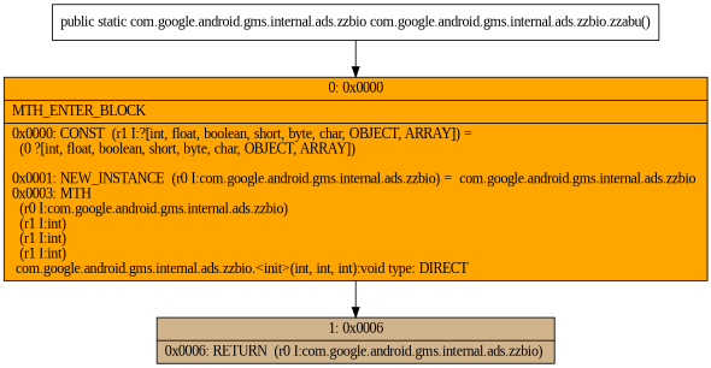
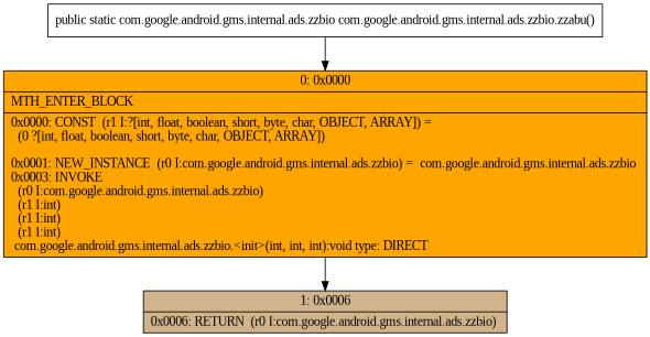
  digraph {
    fontname="Liberation Serif"
    node [shape=record style=filled fontname="Liberation Serif"]
    edge [fontname="Liberation Serif"]
-   n1 [label="{0\:\ 0x0000|MTH_ENTER_BLOCK\l|0x0000: CONST  (r1 I:?[int, float, boolean, short, byte, char, OBJECT, ARRAY]) = \l  (0 ?[int, float, boolean, short, byte, char, OBJECT, ARRAY])\l \l0x0001: NEW_INSTANCE  (r0 I:com.google.android.gms.internal.ads.zzbio) =  com.google.android.gms.internal.ads.zzbio \l0x0003: MTH  \l  (r0 I:com.google.android.gms.internal.ads.zzbio)\l  (r1 I:int)\l  (r1 I:int)\l  (r1 I:int)\l com.google.android.gms.internal.ads.zzbio.\<init\>(int, int, int):void type: DIRECT \l}" fillcolor=orange]
+   n1 [label="{0\:\ 0x0000|MTH_ENTER_BLOCK\l|0x0000: CONST  (r1 I:?[int, float, boolean, short, byte, char, OBJECT, ARRAY]) = \l  (0 ?[int, float, boolean, short, byte, char, OBJECT, ARRAY])\l \l0x0001: NEW_INSTANCE  (r0 I:com.google.android.gms.internal.ads.zzbio) =  com.google.android.gms.internal.ads.zzbio \l0x0003: INVOKE  \l  (r0 I:com.google.android.gms.internal.ads.zzbio)\l  (r1 I:int)\l  (r1 I:int)\l  (r1 I:int)\l com.google.android.gms.internal.ads.zzbio.\<init\>(int, int, int):void type: DIRECT \l}" fillcolor=orange]
    n2 [label="{1\:\ 0x0006|0x0006: RETURN  (r0 I:com.google.android.gms.internal.ads.zzbio) \l}" fillcolor=tan]
    n3 [label="{public static com.google.android.gms.internal.ads.zzbio com.google.android.gms.internal.ads.zzbio.zzabu() }" fillcolor=white]
    n1 -> n2
    n3 -> n1
  }
